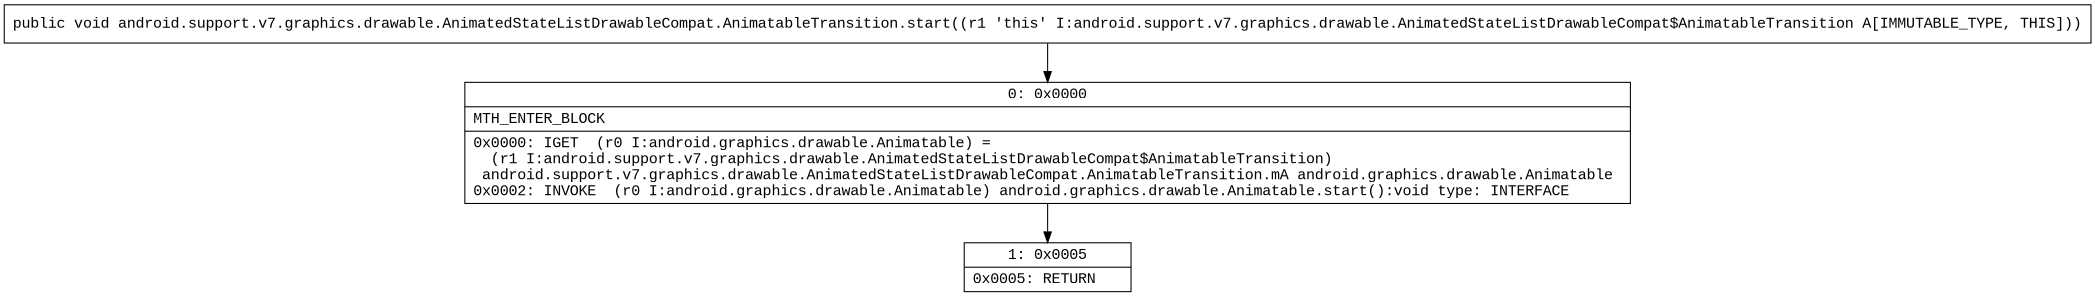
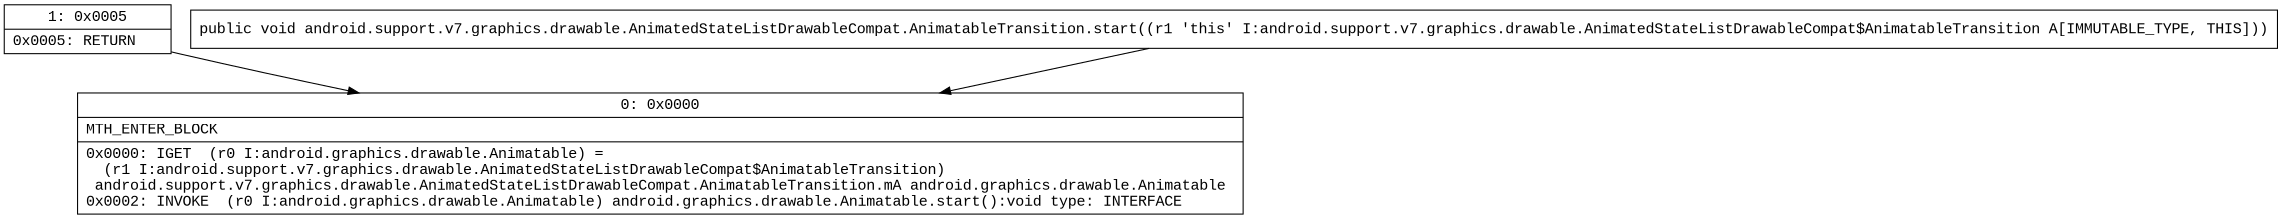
  digraph {
    fontname="Liberation Mono"
    node [shape=record fontname="Liberation Mono"]
    edge [fontname="Liberation Mono"]
    n1 [label="{0\:\ 0x0000|MTH_ENTER_BLOCK\l|0x0000: IGET  (r0 I:android.graphics.drawable.Animatable) = \l  (r1 I:android.support.v7.graphics.drawable.AnimatedStateListDrawableCompat$AnimatableTransition)\l android.support.v7.graphics.drawable.AnimatedStateListDrawableCompat.AnimatableTransition.mA android.graphics.drawable.Animatable \l0x0002: INVOKE  (r0 I:android.graphics.drawable.Animatable) android.graphics.drawable.Animatable.start():void type: INTERFACE \l}"]
    n2 [label="{1\:\ 0x0005|0x0005: RETURN   \l}"]
    n3 [label="{public void android.support.v7.graphics.drawable.AnimatedStateListDrawableCompat.AnimatableTransition.start((r1 'this' I:android.support.v7.graphics.drawable.AnimatedStateListDrawableCompat$AnimatableTransition A[IMMUTABLE_TYPE, THIS])) }"]
-   n1 -> n2
+   n2 -> n1
    n3 -> n1
  }
